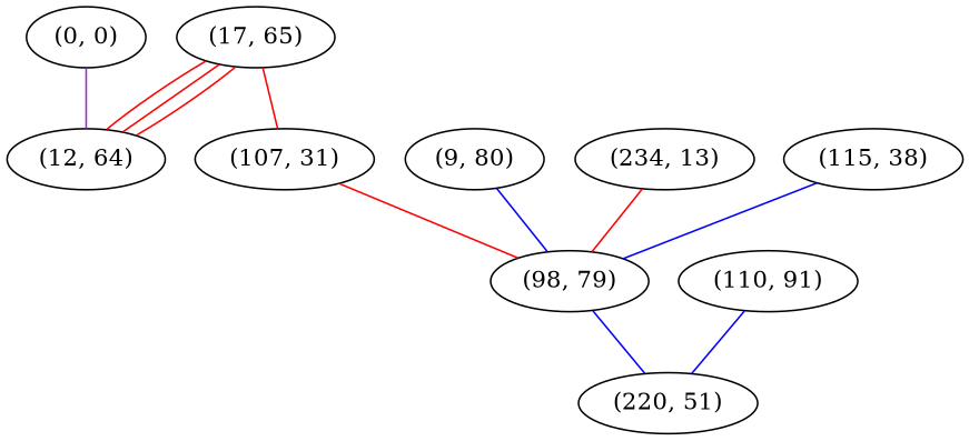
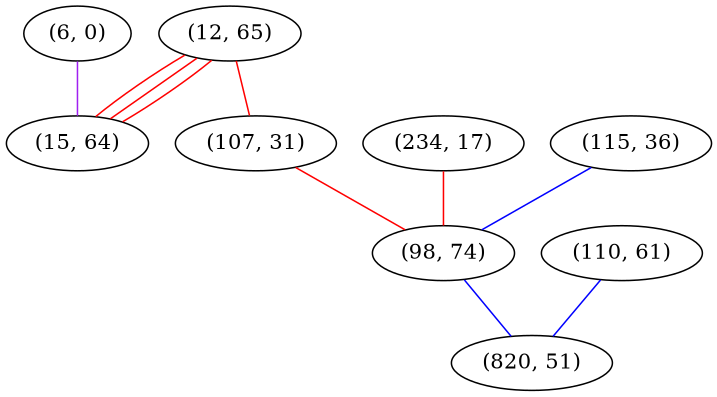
  graph {
    edge [color=red weight=3]
-   "(0, 0)"
-   "(12, 64)"
-   "(12, 65)" [label="(17, 65)"]
+   "(0, 0)" [label="(6, 0)"]
+   "(12, 64)" [label="(15, 64)"]
+   "(12, 65)"
    "(107, 31)"
-   "(9, 80)"
-   "(98, 79)"
-   "(220, 51)"
-   "(234, 13)"
-   "(115, 36)" [label="(115, 38)"]
-   "(110, 61)" [label="(110, 91)"]
+   "(98, 79)" [label="(98, 74)"]
+   "(220, 51)" [label="(820, 51)"]
+   "(234, 13)" [label="(234, 17)"]
+   "(115, 36)"
+   "(110, 61)"
    "(0, 0)" -- "(12, 64)" [color=purple weight=4]
    "(12, 65)" -- "(12, 64)" [weight=1]
    "(12, 65)" -- "(12, 64)" [weight=1]
    "(12, 65)" -- "(12, 64)" [weight=1]
    "(12, 65)" -- "(107, 31)" [weight=1]
    "(107, 31)" -- "(98, 79)"
-   "(9, 80)" -- "(98, 79)" [color=blue]
    "(98, 79)" -- "(220, 51)" [color=blue]
    "(234, 13)" -- "(98, 79)"
    "(115, 36)" -- "(98, 79)" [color=blue]
    "(110, 61)" -- "(220, 51)" [color=blue]
  }
